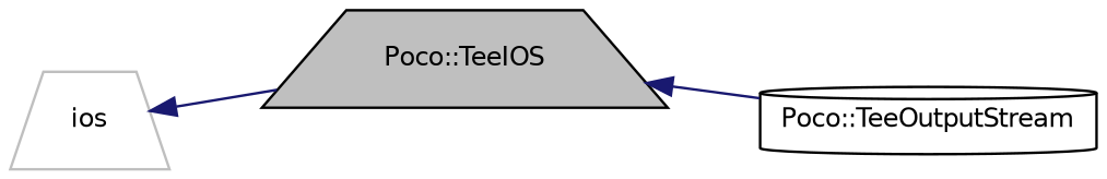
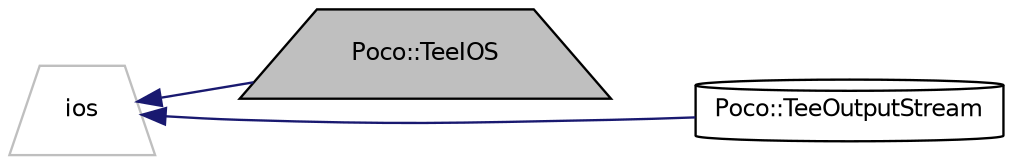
  digraph {
    rankdir=LR
    node [color=black fillcolor=white fontname=Helvetica fontsize=10 shape=trapezium style=filled]
    edge [color=midnightblue dir=back fontname=Helvetica fontsize=10 labelfontname=Helvetica labelfontsize=10 style=solid]
    n1 [fillcolor=grey75 fontcolor=black height=0.2 label="Poco::TeeIOS" width=0.4]
    n2 [height=0.2 label="Poco::TeeOutputStream" shape=cylinder width=0.4]
    n3 [color=grey75 height=0.2 label=ios width=0.4]
-   n1 -> n2
+   n3 -> n2
    n3 -> n1
  }
